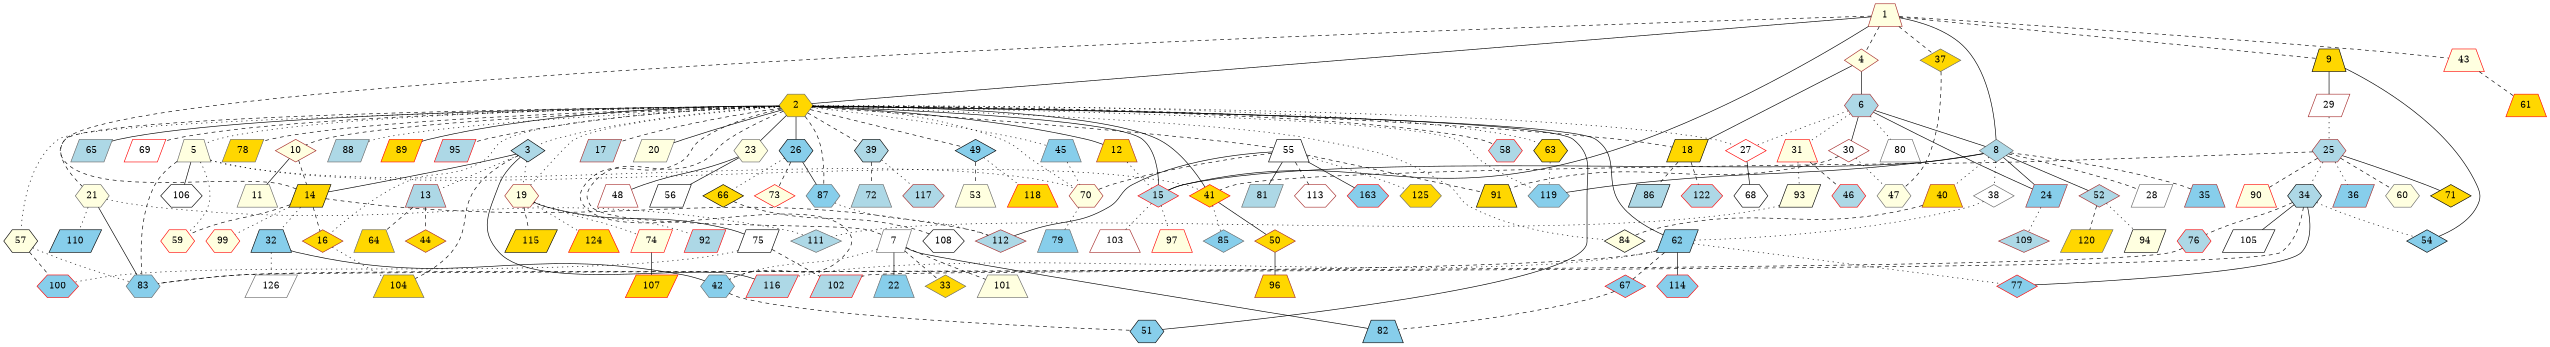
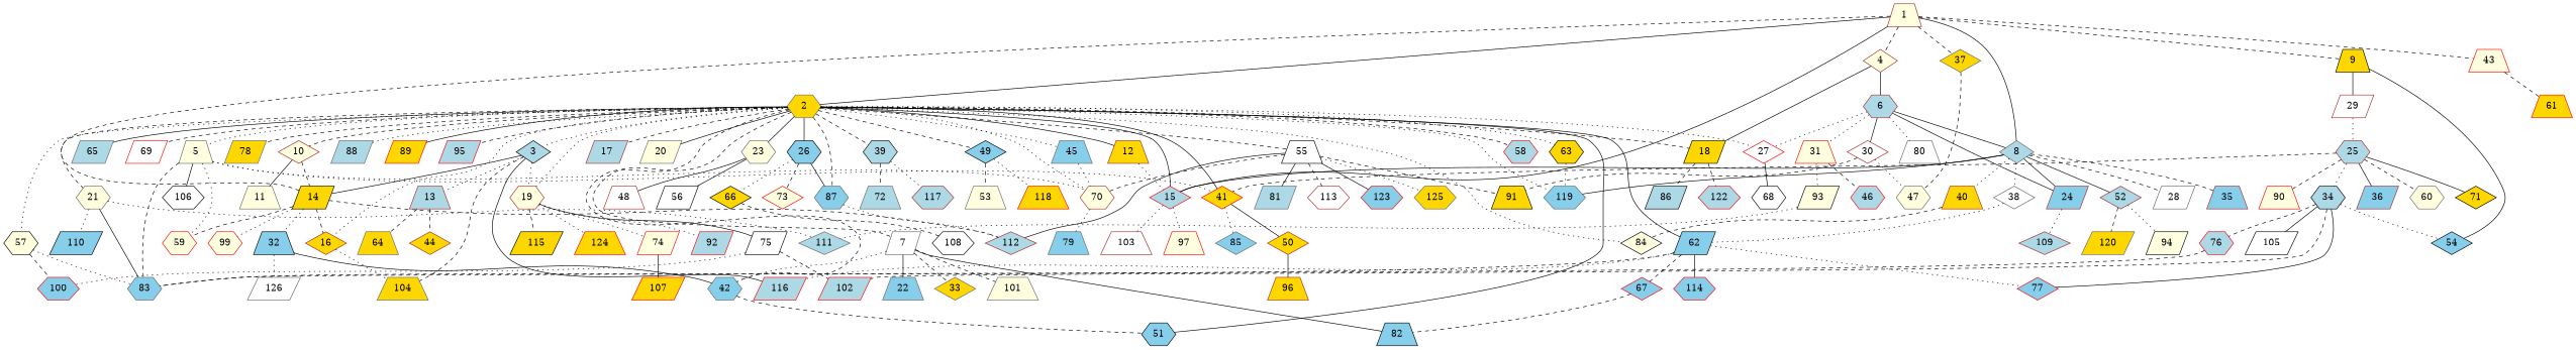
  graph {
    node [color=gray40 fillcolor=gold shape=hexagon style=filled]
    edge [style=dashed]
    1 [color=brown fillcolor=lightyellow shape=trapezium]
    2
    4 [color=brown fillcolor=lightyellow shape=diamond]
    8 [fillcolor=lightblue shape=diamond]
    9 [color=black shape=trapezium]
    14 [color=black shape=parallelogram]
    15 [color=red fillcolor=lightblue shape=diamond]
    37 [shape=diamond]
    43 [color=red fillcolor=lightyellow shape=trapezium]
    3 [color=black fillcolor=lightblue shape=diamond]
    5 [fillcolor=lightyellow shape=trapezium]
    7 [fillcolor=white shape=parallelogram]
    10 [color=brown fillcolor=lightyellow shape=diamond]
    12 [color=brown shape=trapezium]
    16 [color=brown shape=diamond]
    17 [color=brown fillcolor=lightblue shape=parallelogram]
    18 [color=black shape=parallelogram]
    19 [color=brown fillcolor=lightyellow]
    20 [fillcolor=lightyellow shape=parallelogram]
    21 [fillcolor=lightyellow]
    23 [fillcolor=lightyellow]
    26 [color=black fillcolor=skyblue]
    27 [color=red fillcolor=white shape=diamond]
    39 [color=black fillcolor=lightblue]
    41 [color=red shape=diamond]
    42 [fillcolor=skyblue]
    45 [fillcolor=skyblue shape=trapezium]
    49 [color=black fillcolor=skyblue shape=diamond]
    51 [color=black fillcolor=skyblue]
    55 [color=black fillcolor=white shape=trapezium]
    57 [color=black fillcolor=lightyellow]
    58 [color=red fillcolor=lightblue]
    62 [color=black fillcolor=skyblue shape=parallelogram]
    63 [color=black]
    65 [fillcolor=lightblue shape=parallelogram]
    69 [color=red fillcolor=white shape=parallelogram]
    70 [color=brown fillcolor=lightyellow]
    78 [shape=parallelogram]
    84 [color=black fillcolor=lightyellow shape=diamond]
    87 [fillcolor=skyblue]
    88 [fillcolor=lightblue shape=parallelogram]
    89 [color=red shape=parallelogram]
    95 [color=red fillcolor=lightblue shape=parallelogram]
    119 [fillcolor=skyblue]
    6 [color=brown fillcolor=lightblue]
    24 [color=brown fillcolor=skyblue shape=parallelogram]
    28 [fillcolor=white shape=parallelogram]
    35 [color=brown fillcolor=skyblue shape=trapezium]
    38 [fillcolor=white shape=diamond]
    40 [color=brown shape=trapezium]
    52 [color=brown fillcolor=lightblue shape=diamond]
    29 [color=brown fillcolor=white shape=parallelogram]
    54 [color=black fillcolor=skyblue shape=diamond]
    59 [color=red fillcolor=lightyellow]
    32 [color=black fillcolor=skyblue shape=trapezium]
    99 [color=red fillcolor=lightyellow]
    112 [color=brown fillcolor=lightblue shape=diamond]
    97 [color=red fillcolor=lightyellow shape=trapezium]
    103 [color=brown fillcolor=white shape=trapezium]
    47 [fillcolor=lightyellow]
    61 [color=red shape=trapezium]
    13 [color=brown fillcolor=lightblue shape=trapezium]
    104 [shape=trapezium]
    116 [color=red fillcolor=lightblue shape=parallelogram]
    83 [fillcolor=skyblue]
    106 [color=black fillcolor=white]
    22 [fillcolor=skyblue shape=trapezium]
    33 [shape=diamond]
    82 [color=black fillcolor=skyblue shape=trapezium]
    101 [fillcolor=lightyellow shape=trapezium]
    11 [fillcolor=lightyellow shape=trapezium]
    86 [color=black fillcolor=lightblue shape=parallelogram]
    122 [color=red fillcolor=lightblue]
    74 [color=red fillcolor=lightyellow shape=parallelogram]
    75 [color=black fillcolor=white shape=parallelogram]
    92 [color=red fillcolor=lightblue shape=parallelogram]
    115 [color=black shape=parallelogram]
    124 [color=red shape=trapezium]
    110 [color=black fillcolor=skyblue shape=parallelogram]
    111 [fillcolor=lightblue shape=diamond]
    48 [color=brown fillcolor=white shape=trapezium]
    56 [color=black fillcolor=white shape=parallelogram]
    66 [color=black shape=diamond]
    73 [color=red fillcolor=lightyellow shape=diamond]
    68 [color=black fillcolor=white]
    72 [fillcolor=lightblue shape=trapezium]
    117 [color=brown fillcolor=lightblue]
    50 [color=brown shape=diamond]
    85 [fillcolor=skyblue shape=diamond]
    53 [fillcolor=lightyellow shape=trapezium]
    118 [color=red shape=trapezium]
    91 [color=black shape=trapezium]
    81 [fillcolor=lightblue shape=parallelogram]
    113 [color=brown fillcolor=white]
-   123 [color=red fillcolor=skyblue label=163]
+   123 [color=red fillcolor=skyblue]
    125
    100 [color=red fillcolor=skyblue]
    77 [color=red fillcolor=skyblue shape=diamond]
    67 [color=red fillcolor=skyblue shape=diamond]
    114 [color=red fillcolor=skyblue]
    79 [fillcolor=skyblue shape=trapezium]
    44 [color=brown shape=diamond]
    64 [shape=trapezium]
    30 [color=brown fillcolor=white shape=diamond]
    31 [color=red fillcolor=lightyellow shape=trapezium]
    80 [fillcolor=white shape=trapezium]
    25 [color=brown fillcolor=lightblue]
    34 [color=black fillcolor=lightblue]
    36 [color=brown fillcolor=skyblue shape=parallelogram]
    60 [fillcolor=lightyellow]
    71 [color=black shape=diamond]
    90 [color=red fillcolor=lightyellow shape=trapezium]
    109 [color=brown fillcolor=lightblue shape=diamond]
    46 [color=red fillcolor=lightblue]
    93 [color=black fillcolor=lightyellow shape=parallelogram]
    94 [color=black fillcolor=lightyellow shape=parallelogram]
    120 [shape=parallelogram]
    126 [fillcolor=white shape=parallelogram]
    107 [color=red shape=parallelogram]
    102 [color=red fillcolor=lightblue shape=parallelogram]
    76 [color=red fillcolor=lightblue]
    105 [color=black fillcolor=white shape=parallelogram]
    108 [color=black fillcolor=white]
    96 [color=brown shape=trapezium]
    1 -- 2 [style=solid]
    1 -- 4
    1 -- 8 [style=solid]
    1 -- 9
    1 -- 14
    1 -- 15 [style=solid]
    1 -- 37
    1 -- 43
    2 -- 15 [style=solid]
    2 -- 3 [style=dotted]
    2 -- 5 [style=dotted]
    2 -- 7
    2 -- 10
    2 -- 12 [style=solid]
    2 -- 16 [style=dotted]
    2 -- 17
    2 -- 18
    2 -- 19 [style=dotted]
    2 -- 20 [style=solid]
    2 -- 21
    2 -- 23 [style=solid]
    2 -- 26 [style=solid]
    2 -- 27 [style=dotted]
    2 -- 39
    2 -- 41 [style=solid]
    2 -- 42
    2 -- 45 [style=dotted]
    2 -- 49
    2 -- 51 [style=solid]
    2 -- 55
    2 -- 57 [style=dotted]
    2 -- 58
    2 -- 62 [style=solid]
    2 -- 63 [style=dotted]
    2 -- 65 [style=solid]
    2 -- 69
    2 -- 70 [style=dotted]
    2 -- 78
    2 -- 84 [style=dotted]
    2 -- 87
    2 -- 88 [style=dotted]
    2 -- 89 [style=solid]
    2 -- 95
    2 -- 119 [style=dotted]
    4 -- 18 [style=solid]
    4 -- 6 [style=solid]
    8 -- 15 [style=solid]
    8 -- 119 [style=solid]
    8 -- 24 [style=solid]
    8 -- 28
    8 -- 35
    8 -- 38 [style=dotted]
    8 -- 40 [style=dotted]
    8 -- 52 [style=solid]
    9 -- 29 [style=solid]
    9 -- 54 [style=solid]
    14 -- 16
    14 -- 59
    14 -- 32 [style=dotted]
    14 -- 99 [style=dotted]
    14 -- 112
    15 -- 97 [style=dotted]
    15 -- 103 [style=dotted]
    37 -- 47
    43 -- 61
    3 -- 14 [style=solid]
    3 -- 19 [style=dotted]
    3 -- 13 [style=dotted]
    3 -- 104
    3 -- 116 [style=solid]
    5 -- 41 [style=dotted]
    5 -- 70 [style=dotted]
    5 -- 59 [style=dotted]
    5 -- 83
    5 -- 106 [style=solid]
    7 -- 42 [style=dotted]
    7 -- 22 [style=solid]
    7 -- 33
    7 -- 82 [style=solid]
    7 -- 101
    10 -- 14
    10 -- 11 [style=solid]
    12 -- 15 [style=dotted]
    16 -- 104 [style=dotted]
    18 -- 86
    18 -- 122
    19 -- 74 [style=dotted]
    19 -- 75 [style=solid]
    19 -- 92 [style=dotted]
    19 -- 115
    19 -- 124 [style=dotted]
    21 -- 83 [style=solid]
    21 -- 110 [style=dotted]
    21 -- 111 [style=dotted]
    23 -- 48 [style=solid]
    23 -- 56 [style=solid]
    26 -- 87 [style=solid]
    26 -- 66 [style=dotted]
    26 -- 73
    27 -- 68 [style=solid]
    39 -- 72
    39 -- 117 [style=dotted]
    41 -- 50 [style=solid]
    41 -- 85 [style=dotted]
    42 -- 51
    45 -- 70 [style=dotted]
    49 -- 53
    49 -- 118 [style=dotted]
    55 -- 70
    55 -- 112 [style=solid]
    55 -- 91
    55 -- 81 [style=solid]
    55 -- 113
    55 -- 123 [style=solid]
    55 -- 125 [style=dotted]
    57 -- 83 [style=dotted]
    57 -- 100
    62 -- 116 [style=dotted]
    62 -- 83
    62 -- 77 [style=dotted]
    62 -- 67
    62 -- 114 [style=solid]
    63 -- 119 [style=dotted]
    70 -- 79 [style=dotted]
    87 -- 112 [style=dotted]
    6 -- 8 [style=solid]
    6 -- 27 [style=dotted]
    6 -- 24 [style=solid]
    6 -- 30 [style=solid]
    6 -- 31 [style=dotted]
    6 -- 80 [style=dotted]
    24 -- 109 [style=dotted]
    38 -- 62 [style=dotted]
    40 -- 84
    52 -- 94 [style=dotted]
    52 -- 120
    29 -- 25 [style=dotted]
    32 -- 42 [style=solid]
    32 -- 126 [style=dotted]
    13 -- 44
    13 -- 64
    74 -- 107 [style=solid]
    75 -- 100 [style=dotted]
    75 -- 102
    66 -- 108
    50 -- 96 [style=solid]
    67 -- 82
    30 -- 47 [style=dotted]
    30 -- 91
    31 -- 46
    31 -- 93 [style=dotted]
    25 -- 41
    25 -- 34 [style=dotted]
-   25 -- 36 [style=dotted]
+   25 -- 36 [style=solid]
    25 -- 60
    25 -- 71 [style=solid]
    25 -- 90
    34 -- 54 [style=dotted]
    34 -- 77 [style=solid]
    34 -- 102
    34 -- 76
    34 -- 105 [style=solid]
    93 -- 111 [style=dotted]
    76 -- 83
  }
